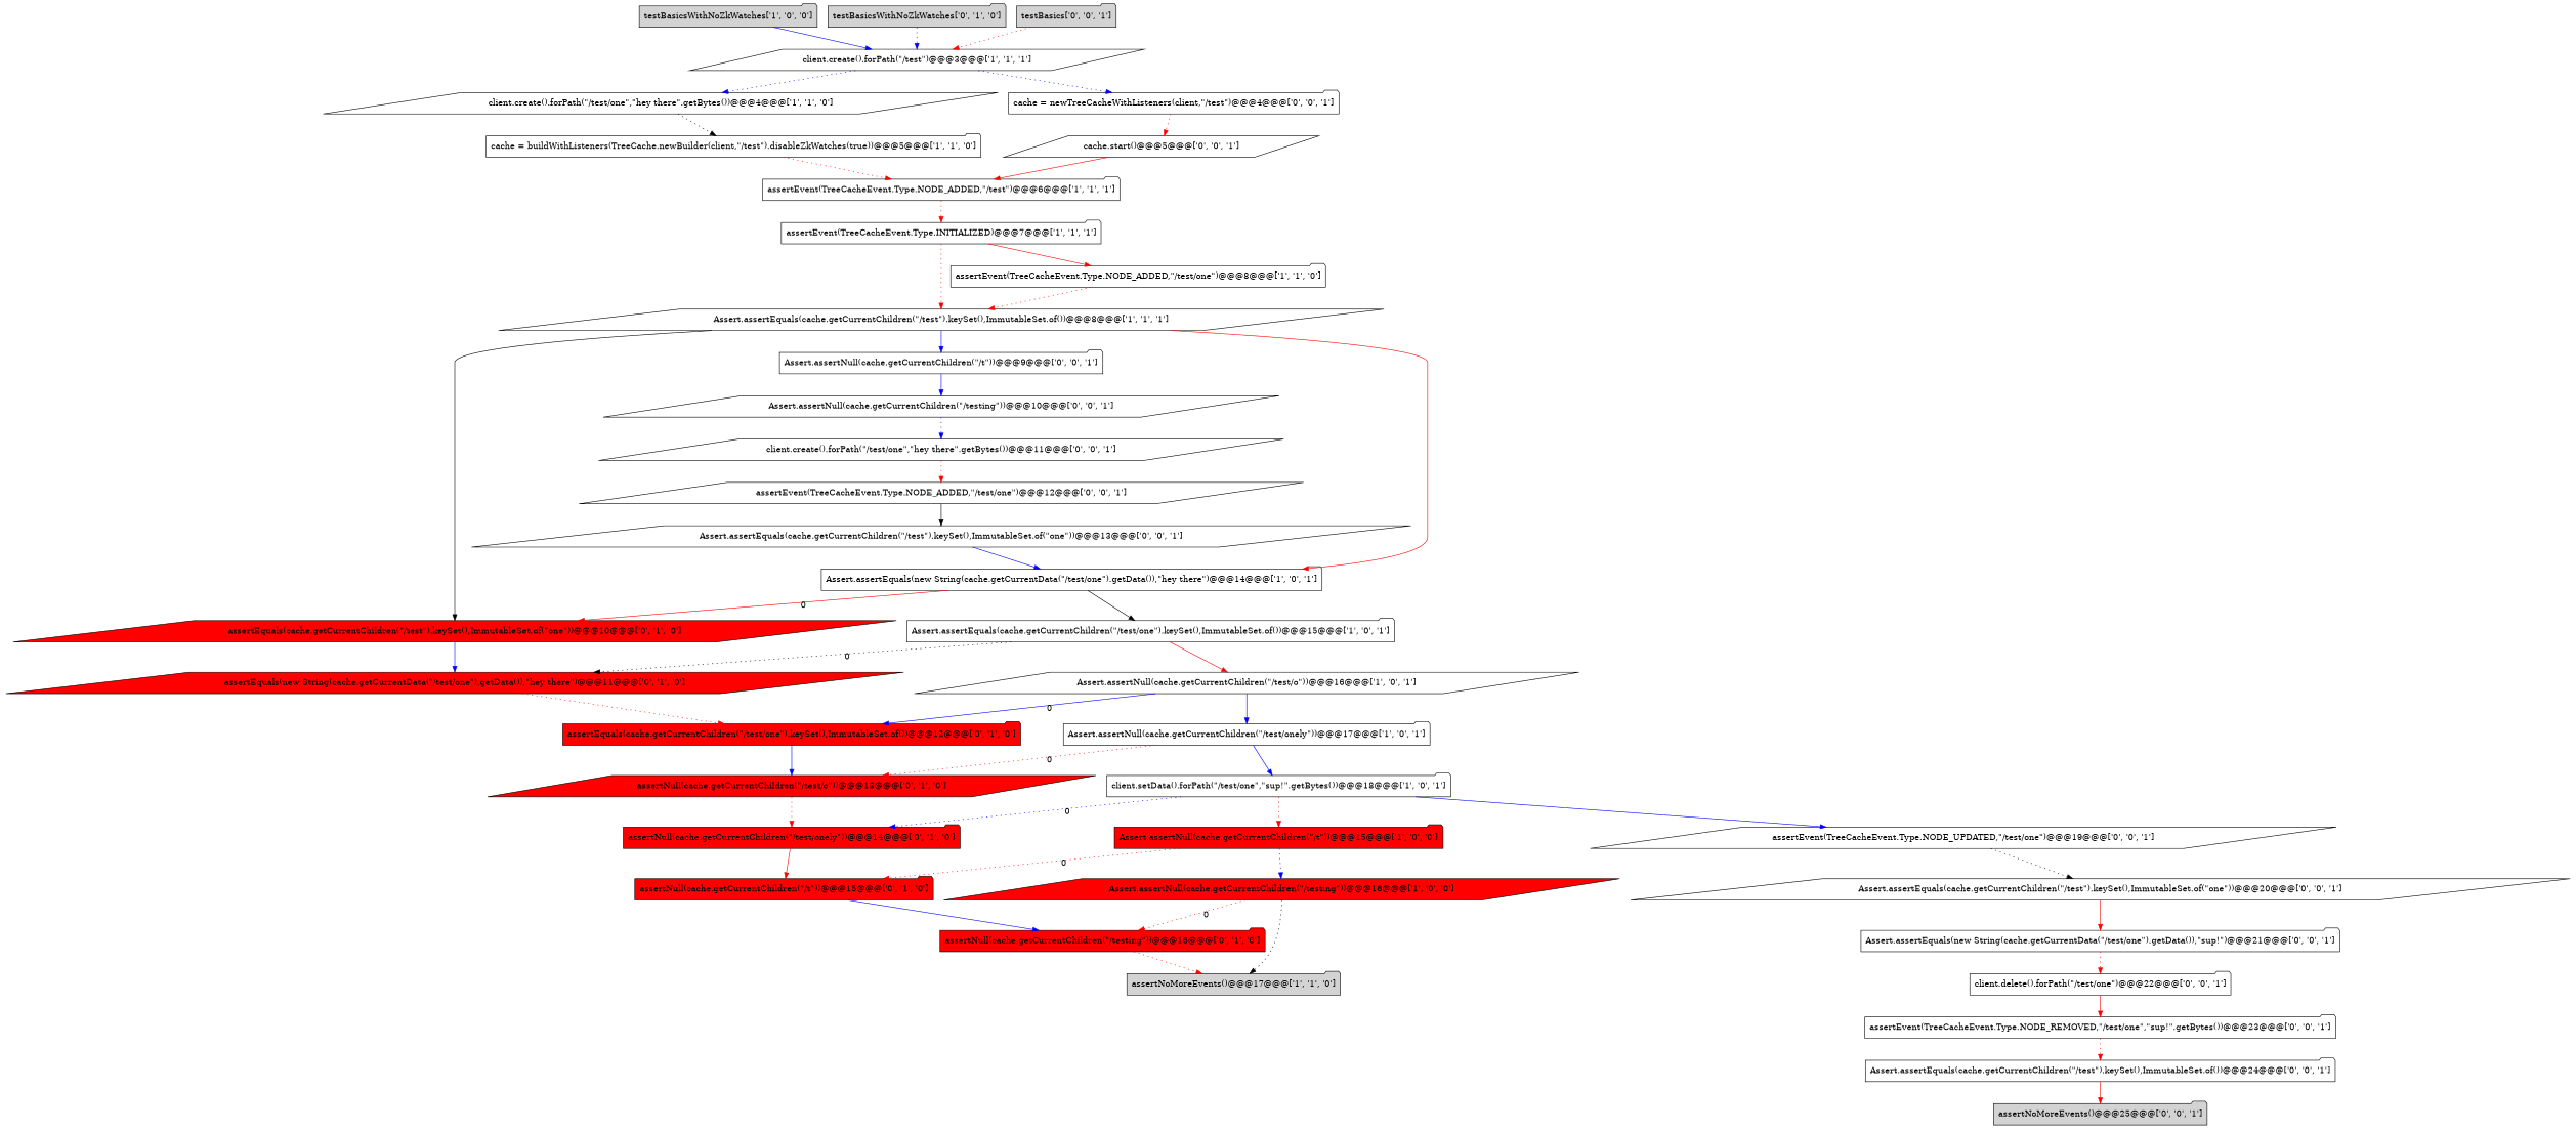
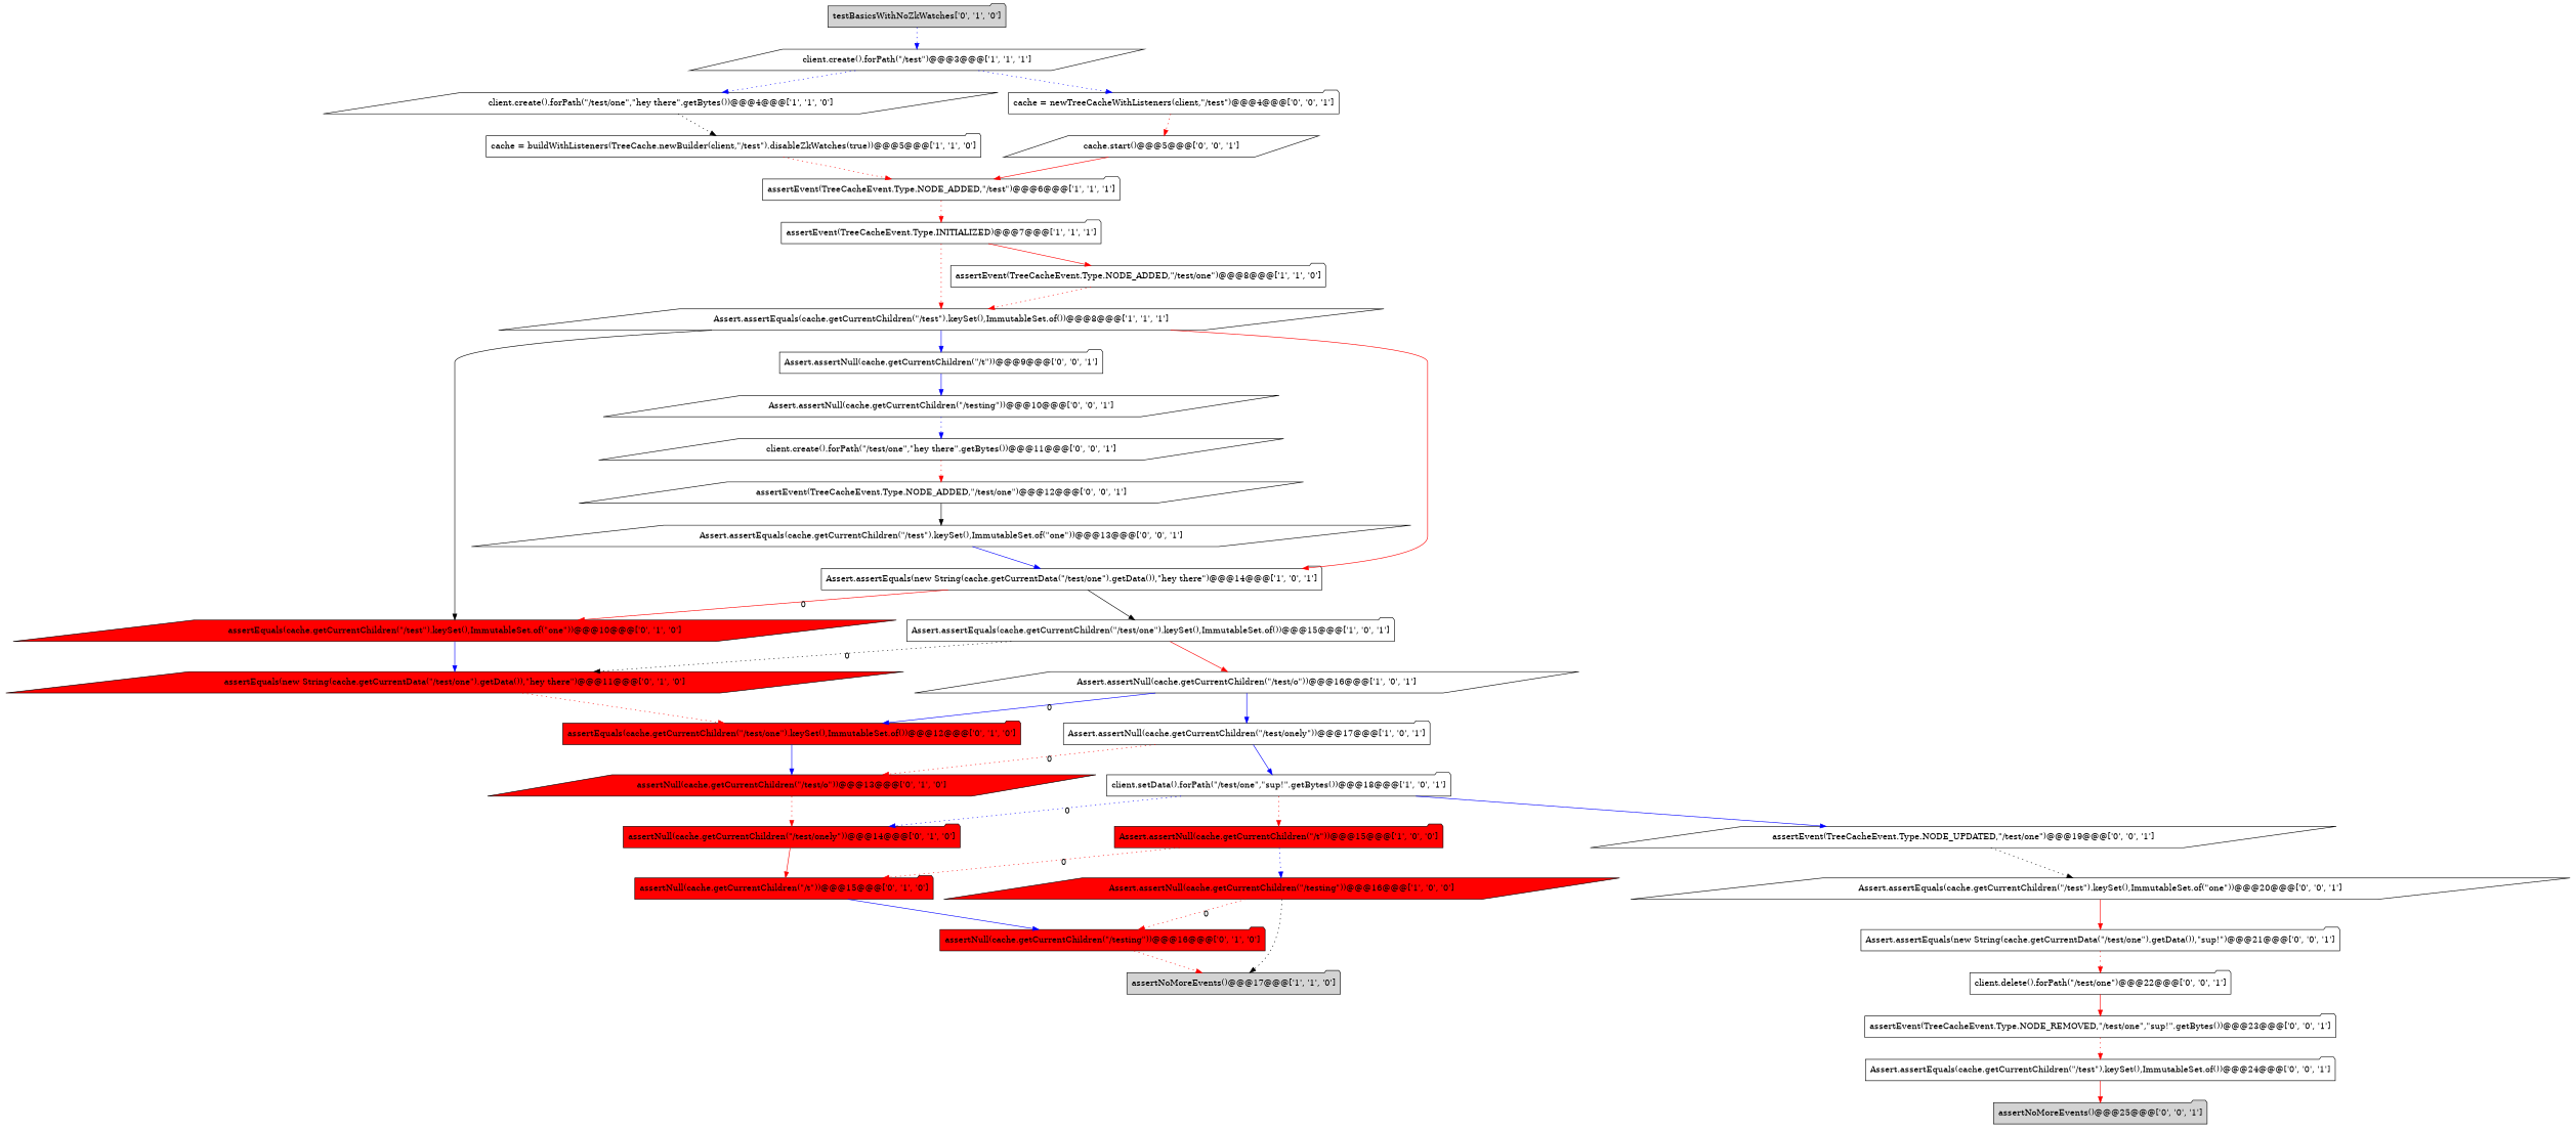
  digraph {
    node [fillcolor=white shape=folder style=filled]
    edge [color=red style=dotted]
    n1 [label="client.setData().forPath(\"/test/one\",\"sup!\".getBytes())@@@18@@@['1', '0', '1']"]
    n2 [fillcolor=red label="Assert.assertNull(cache.getCurrentChildren(\"/t\"))@@@15@@@['1', '0', '0']"]
    n3 [fillcolor=red label="assertNull(cache.getCurrentChildren(\"/test/onely\"))@@@14@@@['0', '1', '0']"]
    n4 [label="assertEvent(TreeCacheEvent.Type.NODE_UPDATED,\"/test/one\")@@@19@@@['0', '0', '1']" shape=parallelogram]
    n5 [fillcolor=red label="assertNull(cache.getCurrentChildren(\"/t\"))@@@15@@@['0', '1', '0']"]
    n6 [fillcolor=red label="Assert.assertNull(cache.getCurrentChildren(\"/testing\"))@@@16@@@['1', '0', '0']" shape=parallelogram]
    n7 [label="Assert.assertEquals(cache.getCurrentChildren(\"/test\").keySet(),ImmutableSet.of(\"one\"))@@@20@@@['0', '0', '1']" shape=parallelogram]
    n8 [fillcolor=red label="assertNull(cache.getCurrentChildren(\"/testing\"))@@@16@@@['0', '1', '0']"]
    n9 [fillcolor=lightgray label="assertNoMoreEvents()@@@17@@@['1', '1', '0']"]
    n10 [label="client.create().forPath(\"/test/one\",\"hey there\".getBytes())@@@4@@@['1', '1', '0']" shape=parallelogram]
    n11 [label="cache = buildWithListeners(TreeCache.newBuilder(client,\"/test\").disableZkWatches(true))@@@5@@@['1', '1', '0']"]
    n12 [label="assertEvent(TreeCacheEvent.Type.NODE_ADDED,\"/test\")@@@6@@@['1', '1', '1']"]
    n13 [label="Assert.assertNull(cache.getCurrentChildren(\"/testing\"))@@@10@@@['0', '0', '1']" shape=parallelogram]
    n14 [label="client.create().forPath(\"/test/one\",\"hey there\".getBytes())@@@11@@@['0', '0', '1']" shape=parallelogram]
    n15 [label="assertEvent(TreeCacheEvent.Type.NODE_ADDED,\"/test/one\")@@@12@@@['0', '0', '1']" shape=parallelogram]
    n16 [label="cache.start()@@@5@@@['0', '0', '1']" shape=parallelogram]
    n17 [label="assertEvent(TreeCacheEvent.Type.INITIALIZED)@@@7@@@['1', '1', '1']"]
    n18 [fillcolor=red label="assertEquals(cache.getCurrentChildren(\"/test\").keySet(),ImmutableSet.of(\"one\"))@@@10@@@['0', '1', '0']" shape=parallelogram]
    n19 [fillcolor=red label="assertEquals(new String(cache.getCurrentData(\"/test/one\").getData()),\"hey there\")@@@11@@@['0', '1', '0']" shape=parallelogram]
    n20 [fillcolor=red label="assertEquals(cache.getCurrentChildren(\"/test/one\").keySet(),ImmutableSet.of())@@@12@@@['0', '1', '0']"]
    n21 [label="Assert.assertNull(cache.getCurrentChildren(\"/t\"))@@@9@@@['0', '0', '1']"]
    n22 [label="Assert.assertEquals(cache.getCurrentChildren(\"/test\").keySet(),ImmutableSet.of())@@@8@@@['1', '1', '1']" shape=parallelogram]
    n23 [label="Assert.assertEquals(new String(cache.getCurrentData(\"/test/one\").getData()),\"hey there\")@@@14@@@['1', '0', '1']"]
    n24 [label="Assert.assertEquals(cache.getCurrentChildren(\"/test/one\").keySet(),ImmutableSet.of())@@@15@@@['1', '0', '1']"]
    n25 [fillcolor=lightgray label="assertNoMoreEvents()@@@25@@@['0', '0', '1']"]
    n26 [label="Assert.assertNull(cache.getCurrentChildren(\"/test/o\"))@@@16@@@['1', '0', '1']" shape=parallelogram]
    n27 [label="Assert.assertNull(cache.getCurrentChildren(\"/test/onely\"))@@@17@@@['1', '0', '1']"]
    n28 [fillcolor=red label="assertNull(cache.getCurrentChildren(\"/test/o\"))@@@13@@@['0', '1', '0']" shape=parallelogram]
    n29 [label="cache = newTreeCacheWithListeners(client,\"/test\")@@@4@@@['0', '0', '1']"]
    n30 [label="Assert.assertEquals(cache.getCurrentChildren(\"/test\").keySet(),ImmutableSet.of())@@@24@@@['0', '0', '1']"]
    n31 [label="assertEvent(TreeCacheEvent.Type.NODE_REMOVED,\"/test/one\",\"sup!\".getBytes())@@@23@@@['0', '0', '1']"]
    n32 [label="Assert.assertEquals(cache.getCurrentChildren(\"/test\").keySet(),ImmutableSet.of(\"one\"))@@@13@@@['0', '0', '1']" shape=parallelogram]
    n33 [label="client.create().forPath(\"/test\")@@@3@@@['1', '1', '1']" shape=parallelogram]
    n34 [label="assertEvent(TreeCacheEvent.Type.NODE_ADDED,\"/test/one\")@@@8@@@['1', '1', '0']"]
-   n35 [fillcolor=lightgray label="testBasicsWithNoZkWatches['1', '0', '0']"]
    n36 [fillcolor=lightgray label="testBasicsWithNoZkWatches['0', '1', '0']"]
    n37 [label="client.delete().forPath(\"/test/one\")@@@22@@@['0', '0', '1']"]
    n38 [label="Assert.assertEquals(new String(cache.getCurrentData(\"/test/one\").getData()),\"sup!\")@@@21@@@['0', '0', '1']"]
-   n39 [fillcolor=lightgray label="testBasics['0', '0', '1']"]
    n1 -> n2
    n1 -> n3 [color=blue label=0]
    n1 -> n4 [color=blue style=solid]
    n2 -> n5 [label=0]
    n2 -> n6 [color=blue]
    n3 -> n5 [style=solid]
    n4 -> n7 [color=black]
    n5 -> n8 [color=blue style=solid]
    n6 -> n8 [label=0]
    n6 -> n9 [color=black]
    n7 -> n38 [style=solid]
    n8 -> n9
    n10 -> n11 [color=black]
    n11 -> n12
    n12 -> n17
    n13 -> n14 [color=blue]
    n14 -> n15
    n15 -> n32 [color=black style=solid]
    n16 -> n12 [style=solid]
    n17 -> n22
    n17 -> n34 [style=solid]
    n18 -> n19 [color=blue style=solid]
    n19 -> n20
    n20 -> n28 [color=blue style=solid]
    n21 -> n13 [color=blue style=solid]
    n22 -> n18 [color=black style=solid]
    n22 -> n21 [color=blue style=solid]
    n22 -> n23 [style=solid]
    n23 -> n18 [label=0 style=solid]
    n23 -> n24 [color=black style=solid]
    n24 -> n19 [color=black label=0]
    n24 -> n26 [style=solid]
    n26 -> n20 [color=blue label=0 style=solid]
    n26 -> n27 [color=blue style=solid]
    n27 -> n1 [color=blue style=solid]
    n27 -> n28 [label=0]
    n28 -> n3
    n29 -> n16
    n30 -> n25 [style=solid]
    n31 -> n30
    n32 -> n23 [color=blue style=solid]
    n33 -> n10 [color=blue]
    n33 -> n29 [color=blue]
    n34 -> n22
-   n35 -> n33 [color=blue style=solid]
    n36 -> n33 [color=blue]
    n37 -> n31 [style=solid]
    n38 -> n37
-   n39 -> n33
  }
